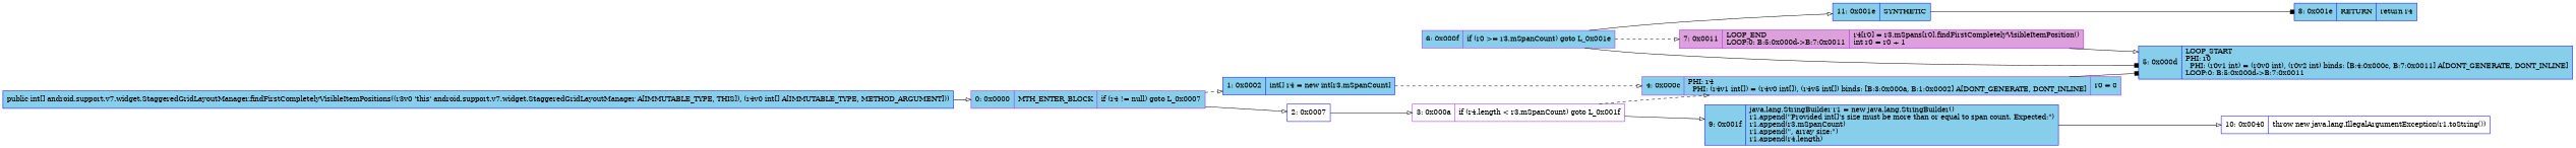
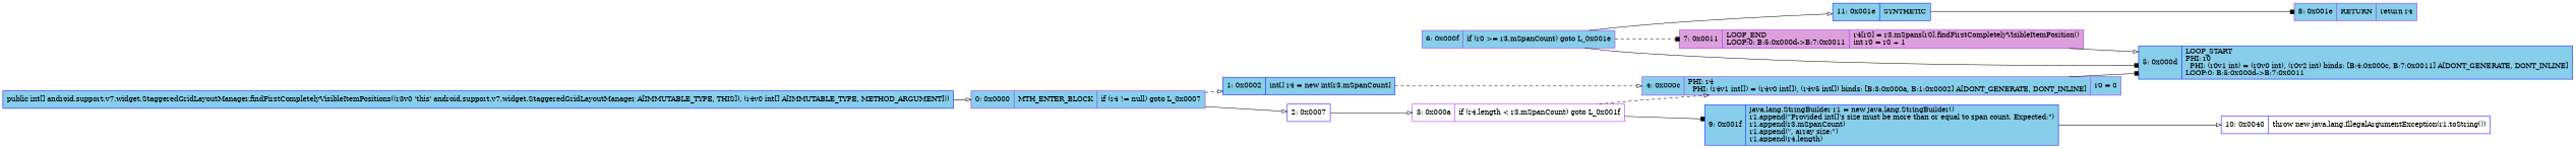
  digraph {
    rankdir=LR
    node [color=blue fillcolor=skyblue shape=record style=filled]
    edge [arrowhead=onormal]
    n1 [color=purple label="{0\:\ 0x0000|MTH_ENTER_BLOCK\l|if (r4 != null) goto L_0x0007\l}"]
    n2 [label="{1\:\ 0x0002|int[] r4 = new int[r3.mSpanCount]\l}"]
    n3 [fillcolor=white label="{2\:\ 0x0007}"]
    n4 [color=purple label="{4\:\ 0x000c|PHI: r4 \l  PHI: (r4v1 int[]) = (r4v0 int[]), (r4v5 int[]) binds: [B:3:0x000a, B:1:0x0002] A[DONT_GENERATE, DONT_INLINE]\l|r0 = 0\l}"]
    n5 [color=purple fillcolor=white label="{3\:\ 0x000a|if (r4.length \< r3.mSpanCount) goto L_0x001f\l}"]
    n6 [label="{5\:\ 0x000d|LOOP_START\lPHI: r0 \l  PHI: (r0v1 int) = (r0v0 int), (r0v2 int) binds: [B:4:0x000c, B:7:0x0011] A[DONT_GENERATE, DONT_INLINE]\lLOOP:0: B:5:0x000d\-\>B:7:0x0011\l}"]
    n7 [label="{9\:\ 0x001f|java.lang.StringBuilder r1 = new java.lang.StringBuilder()\lr1.append(\"Provided int[]'s size must be more than or equal to span count. Expected:\")\lr1.append(r3.mSpanCount)\lr1.append(\", array size:\")\lr1.append(r4.length)\l}"]
    n8 [fillcolor=white label="{10\:\ 0x0040|throw new java.lang.IllegalArgumentException(r1.toString())\l}"]
    n9 [color=purple label="{6\:\ 0x000f|if (r0 \>= r3.mSpanCount) goto L_0x001e\l}"]
    n10 [color=purple fillcolor=plum label="{7\:\ 0x0011|LOOP_END\lLOOP:0: B:5:0x000d\-\>B:7:0x0011\l|r4[r0] = r3.mSpans[r0].findFirstCompletelyVisibleItemPosition()\lint r0 = r0 + 1\l}"]
    n11 [label="{11\:\ 0x001e|SYNTHETIC\l}"]
-   n12 [label="{8\:\ 0x001e|RETURN\l|return r4\l}"]
+   n12 [color=purple label="{8\:\ 0x001e|RETURN\l|return r4\l}"]
    n13 [label="{public int[] android.support.v7.widget.StaggeredGridLayoutManager.findFirstCompletelyVisibleItemPositions((r3v0 'this' android.support.v7.widget.StaggeredGridLayoutManager A[IMMUTABLE_TYPE, THIS]), (r4v0 int[] A[IMMUTABLE_TYPE, METHOD_ARGUMENT])) }"]
    n1 -> n2 [style=dashed]
    n1 -> n3
    n2 -> n4 [style=dashed]
    n3 -> n5
    n4 -> n6 [arrowhead=box]
    n5 -> n4 [style=dashed]
-   n5 -> n7
+   n5 -> n7 [arrowhead=box]
    n7 -> n8
    n9 -> n6 [arrowhead=box]
-   n9 -> n10 [style=dashed]
+   n9 -> n10 [arrowhead=box style=dashed]
    n9 -> n11
    n10 -> n6
    n11 -> n12 [arrowhead=box]
    n13 -> n1
  }
